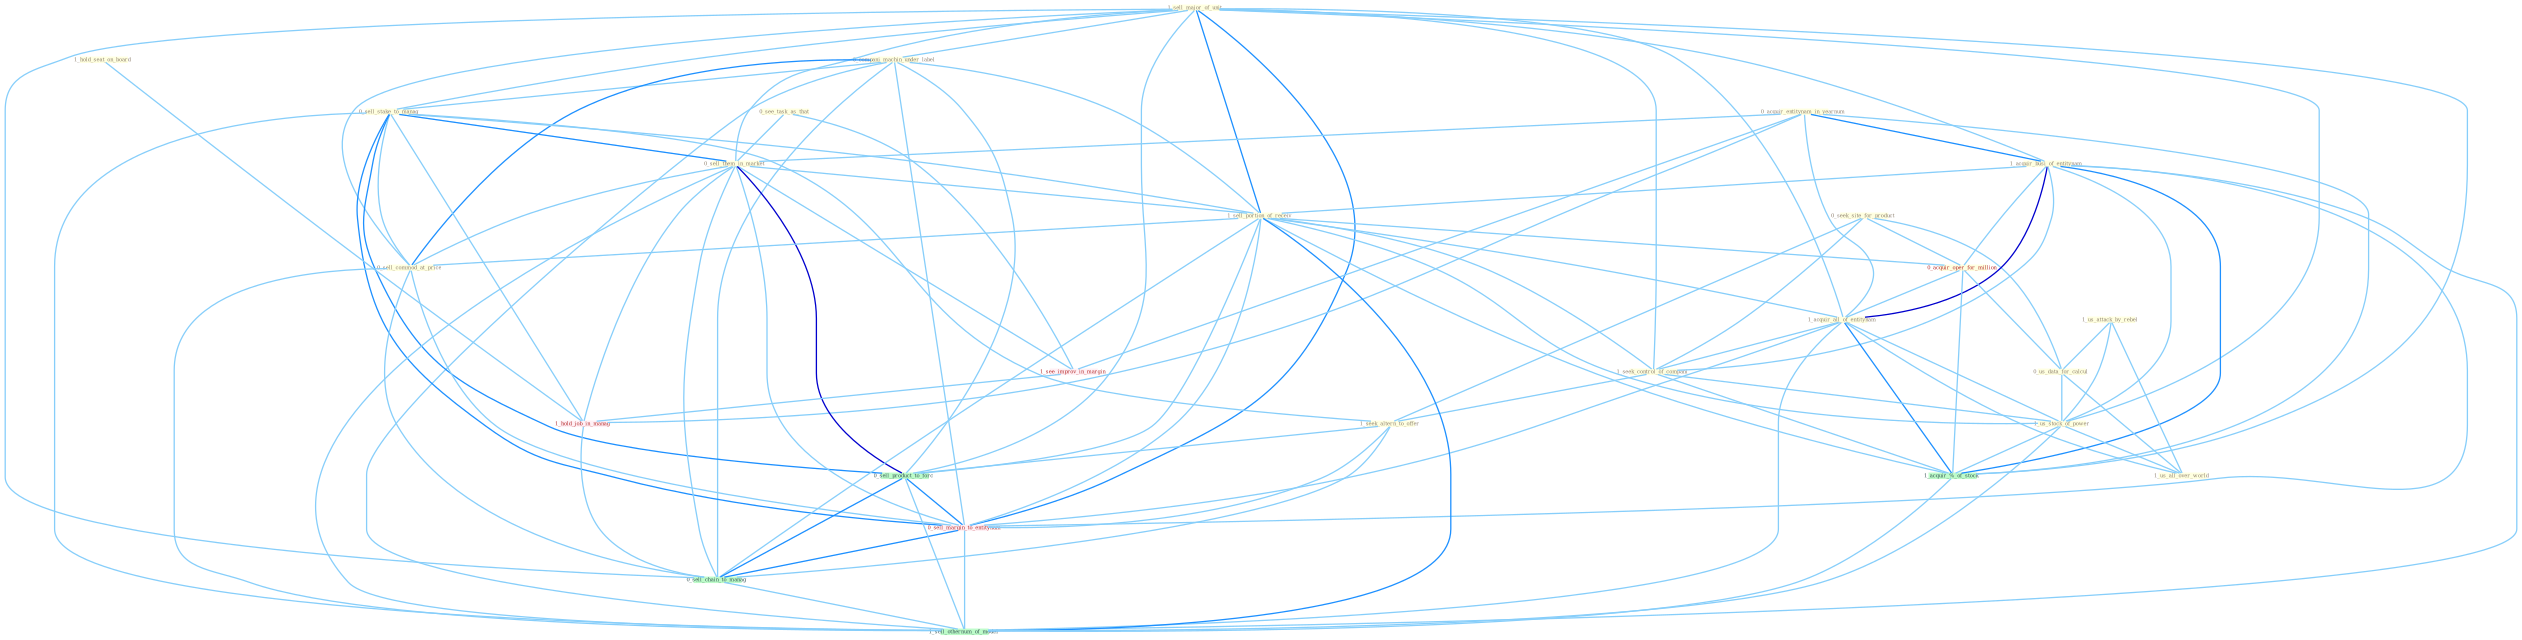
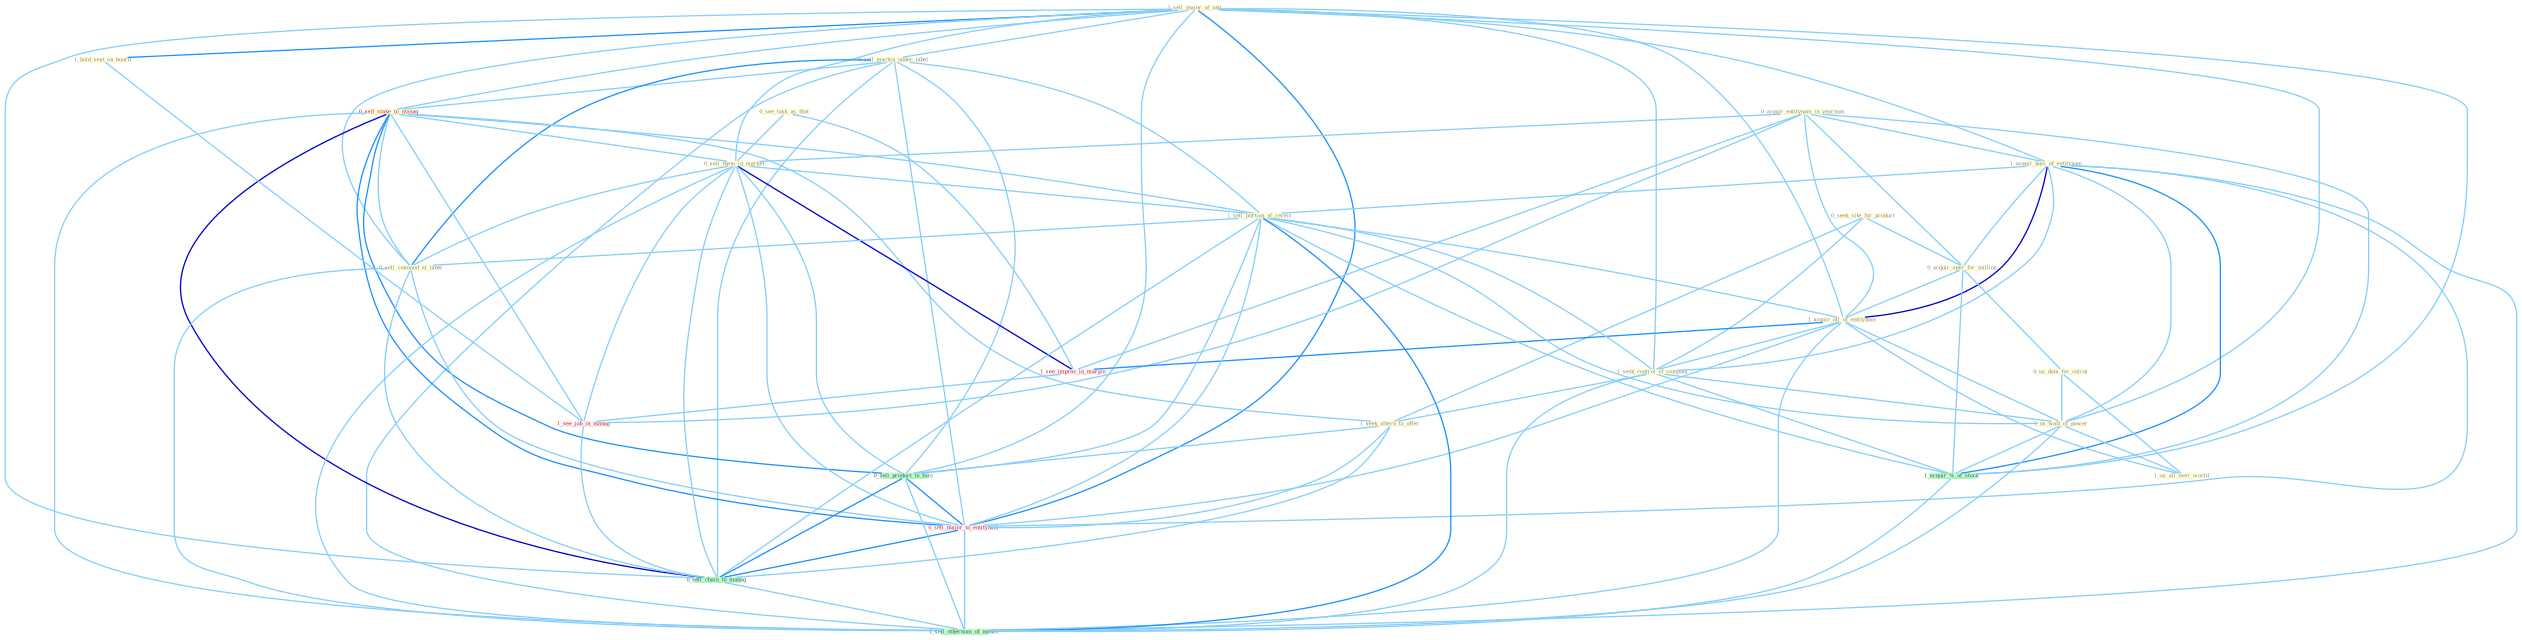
  graph {
    node [color="#ffffe0" fixedsize=true fontcolor="#8b7d6b" fontsize=4 shape=polygon style=filled]
    edge [color="#87cefa" w=1]
    "1_sell_major_of_unit " [height=.06 width=.5]
-   "0_sell_machin_under_label " [height=.06 width=.5 label="0_compani_machin_under_label"]
+   "0_sell_machin_under_label " [height=.06 width=.5]
    "0_acquir_entitynam_in_yearnum " [height=.06 width=.5]
-   "0_sell_stake_to_manag " [height=.06 width=.5]
+   "0_sell_stake_to_manag " [fontcolor="#b22222" height=.06 width=.5]
    "0_seek_site_for_product " [height=.06 width=.5]
    "1_hold_seat_on_board " [height=.06 width=.5]
    "1_acquir_busi_of_entitynam " [height=.06 width=.5]
-   "1_us_attack_by_rebel " [height=.06 width=.5]
-   "0_acquir_oper_for_million " [fontcolor="#b22222" height=.06 width=.5]
+   "0_acquir_oper_for_million " [height=.06 width=.5]
    "0_see_task_as_that " [height=.06 width=.5]
    "0_sell_them_in_market " [height=.06 width=.5]
    "0_us_data_for_calcul " [height=.06 width=.5]
    "1_acquir_all_of_entitynam " [height=.06 width=.5]
    "1_seek_control_of_compani " [height=.06 width=.5]
    "1_seek_altern_to_offer " [height=.06 width=.5]
    "1_sell_portion_of_receiv " [height=.06 width=.5]
-   "1_us_watt_of_power " [height=.06 width=.5 label="1_us_stock_of_power"]
+   "1_us_watt_of_power " [height=.06 width=.5]
    "1_us_all_over_world " [height=.06 width=.5]
-   "0_sell_commod_at_price " [height=.06 width=.5]
+   "0_sell_commod_at_price " [height=.06 width=.5 label="0_sell_commod_at_label"]
    "1_see_improv_in_margin " [color="#fff0f5" fontcolor="#b22222" height=.06 width=.5]
-   "1_hold_job_in_manag " [color="#fff0f5" fontcolor="#b22222" height=.06 width=.5]
-   "0_sell_major_to_entitynam " [color="#fff0f5" fontcolor="#b22222" height=.06 width=.5 label="0_sell_margin_to_entitynam"]
+   "1_hold_job_in_manag " [color="#fff0f5" fontcolor="#b22222" height=.06 width=.5 label="1_see_job_in_manag"]
+   "0_sell_major_to_entitynam " [color="#fff0f5" fontcolor="#b22222" height=.06 width=.5]
    "1_acquir_%_of_stock " [color="#BDFCC9" fontcolor="#2f4f4f" height=.06 width=.5]
    "0_sell_product_to_forc " [color="#BDFCC9" fontcolor="#2f4f4f" height=.06 width=.5]
    "0_sell_chain_to_manag " [color="#BDFCC9" fontcolor="#2f4f4f" height=.06 width=.5]
    "1_sell_othernum_of_model " [color="#BDFCC9" fontcolor="#2f4f4f" height=.06 width=.5]
    subgraph sub_1 {
      "1_sell_major_of_unit "
      "0_sell_machin_under_label "
      "0_acquir_entitynam_in_yearnum "
      "0_sell_stake_to_manag "
      "0_seek_site_for_product "
      "1_hold_seat_on_board "
      "1_acquir_busi_of_entitynam "
-     "1_us_attack_by_rebel "
      "0_acquir_oper_for_million "
      "0_see_task_as_that "
      "0_sell_them_in_market "
      "0_us_data_for_calcul "
      "1_acquir_all_of_entitynam "
      "1_seek_control_of_compani "
      "1_seek_altern_to_offer "
      "1_sell_portion_of_receiv "
      "1_us_watt_of_power "
      "1_us_all_over_world "
      "0_sell_commod_at_price "
    }
    subgraph sub_2 {
      "1_see_improv_in_margin "
      "1_hold_job_in_manag "
      "0_sell_major_to_entitynam "
    }
    "1_sell_major_of_unit " -- "0_sell_machin_under_label "
    "1_sell_major_of_unit " -- "0_sell_stake_to_manag "
    "1_sell_major_of_unit " -- "1_acquir_busi_of_entitynam "
    "1_sell_major_of_unit " -- "0_sell_them_in_market "
    "1_sell_major_of_unit " -- "1_acquir_all_of_entitynam "
    "1_sell_major_of_unit " -- "1_seek_control_of_compani "
-   "1_sell_major_of_unit " -- "1_sell_portion_of_receiv " [color="#1e90ff" w=2]
+   "1_sell_major_of_unit " -- "1_hold_seat_on_board " [color="#1e90ff" w=2]
    "1_sell_major_of_unit " -- "1_us_watt_of_power "
    "1_sell_major_of_unit " -- "0_sell_commod_at_price "
    "1_sell_major_of_unit " -- "0_sell_major_to_entitynam " [color="#1e90ff" w=2]
    "1_sell_major_of_unit " -- "1_acquir_%_of_stock "
    "1_sell_major_of_unit " -- "0_sell_product_to_forc "
    "1_sell_major_of_unit " -- "0_sell_chain_to_manag "
    "0_sell_machin_under_label " -- "0_sell_stake_to_manag "
    "0_sell_machin_under_label " -- "1_sell_portion_of_receiv "
    "0_sell_machin_under_label " -- "0_sell_commod_at_price " [color="#1e90ff"]
    "0_sell_machin_under_label " -- "0_sell_major_to_entitynam "
    "0_sell_machin_under_label " -- "0_sell_product_to_forc "
    "0_sell_machin_under_label " -- "0_sell_chain_to_manag "
    "0_sell_machin_under_label " -- "1_sell_othernum_of_model "
-   "0_acquir_entitynam_in_yearnum " -- "1_acquir_busi_of_entitynam " [color="#1e90ff"]
-   "1_sell_portion_of_receiv " -- "0_acquir_oper_for_million "
+   "0_acquir_entitynam_in_yearnum " -- "1_acquir_busi_of_entitynam "
+   "0_acquir_entitynam_in_yearnum " -- "0_acquir_oper_for_million "
    "0_acquir_entitynam_in_yearnum " -- "0_sell_them_in_market "
    "0_acquir_entitynam_in_yearnum " -- "1_acquir_all_of_entitynam "
    "0_acquir_entitynam_in_yearnum " -- "1_see_improv_in_margin "
    "0_acquir_entitynam_in_yearnum " -- "1_hold_job_in_manag "
    "0_acquir_entitynam_in_yearnum " -- "1_acquir_%_of_stock "
-   "0_sell_stake_to_manag " -- "0_sell_them_in_market " [color="#1e90ff"]
+   "0_sell_stake_to_manag " -- "0_sell_them_in_market "
    "0_sell_stake_to_manag " -- "1_seek_altern_to_offer "
    "0_sell_stake_to_manag " -- "1_sell_portion_of_receiv "
    "0_sell_stake_to_manag " -- "0_sell_commod_at_price "
    "0_sell_stake_to_manag " -- "1_hold_job_in_manag "
    "0_sell_stake_to_manag " -- "0_sell_major_to_entitynam " [color="#1e90ff" w=2]
    "0_sell_stake_to_manag " -- "0_sell_product_to_forc " [color="#1e90ff" w=2]
+   "0_sell_stake_to_manag " -- "0_sell_chain_to_manag " [color="#0000cd" w=3]
    "0_sell_stake_to_manag " -- "1_sell_othernum_of_model "
    "0_seek_site_for_product " -- "0_acquir_oper_for_million "
-   "0_seek_site_for_product " -- "0_us_data_for_calcul "
    "0_seek_site_for_product " -- "1_seek_control_of_compani "
    "0_seek_site_for_product " -- "1_seek_altern_to_offer "
    "1_hold_seat_on_board " -- "1_hold_job_in_manag "
    "1_acquir_busi_of_entitynam " -- "0_acquir_oper_for_million "
    "1_acquir_busi_of_entitynam " -- "1_acquir_all_of_entitynam " [color="#0000cd" w=3]
    "1_acquir_busi_of_entitynam " -- "1_seek_control_of_compani "
    "1_acquir_busi_of_entitynam " -- "1_sell_portion_of_receiv "
    "1_acquir_busi_of_entitynam " -- "1_us_watt_of_power "
    "1_acquir_busi_of_entitynam " -- "0_sell_major_to_entitynam "
    "1_acquir_busi_of_entitynam " -- "1_acquir_%_of_stock " [color="#1e90ff" w=2]
    "1_acquir_busi_of_entitynam " -- "1_sell_othernum_of_model "
-   "1_us_attack_by_rebel " -- "0_us_data_for_calcul "
-   "1_us_attack_by_rebel " -- "1_us_watt_of_power "
-   "1_us_attack_by_rebel " -- "1_us_all_over_world "
    "0_acquir_oper_for_million " -- "0_us_data_for_calcul "
    "0_acquir_oper_for_million " -- "1_acquir_all_of_entitynam "
    "0_acquir_oper_for_million " -- "1_acquir_%_of_stock "
    "0_see_task_as_that " -- "0_sell_them_in_market "
    "0_see_task_as_that " -- "1_see_improv_in_margin "
    "0_sell_them_in_market " -- "1_sell_portion_of_receiv "
    "0_sell_them_in_market " -- "0_sell_commod_at_price "
-   "0_sell_them_in_market " -- "1_see_improv_in_margin "
+   "0_sell_them_in_market " -- "1_see_improv_in_margin " [color="#0000cd"]
    "0_sell_them_in_market " -- "1_hold_job_in_manag "
    "0_sell_them_in_market " -- "0_sell_major_to_entitynam "
-   "0_sell_them_in_market " -- "0_sell_product_to_forc " [color="#0000cd"]
+   "0_sell_them_in_market " -- "0_sell_product_to_forc "
    "0_sell_them_in_market " -- "0_sell_chain_to_manag "
    "0_sell_them_in_market " -- "1_sell_othernum_of_model "
    "0_us_data_for_calcul " -- "1_us_watt_of_power "
    "0_us_data_for_calcul " -- "1_us_all_over_world "
    "1_acquir_all_of_entitynam " -- "1_seek_control_of_compani "
    "1_acquir_all_of_entitynam " -- "1_sell_portion_of_receiv "
    "1_acquir_all_of_entitynam " -- "1_us_watt_of_power "
    "1_acquir_all_of_entitynam " -- "1_us_all_over_world "
    "1_acquir_all_of_entitynam " -- "0_sell_major_to_entitynam "
-   "1_acquir_all_of_entitynam " -- "1_acquir_%_of_stock " [color="#1e90ff" w=2]
+   "1_acquir_all_of_entitynam " -- "1_see_improv_in_margin " [color="#1e90ff" w=2]
    "1_acquir_all_of_entitynam " -- "1_sell_othernum_of_model "
    "1_seek_control_of_compani " -- "1_seek_altern_to_offer "
    "1_seek_control_of_compani " -- "1_sell_portion_of_receiv "
    "1_seek_control_of_compani " -- "1_us_watt_of_power "
    "1_seek_control_of_compani " -- "1_acquir_%_of_stock "
+   "1_seek_control_of_compani " -- "1_sell_othernum_of_model "
    "1_seek_altern_to_offer " -- "0_sell_major_to_entitynam "
    "1_seek_altern_to_offer " -- "0_sell_product_to_forc "
    "1_seek_altern_to_offer " -- "0_sell_chain_to_manag "
    "1_sell_portion_of_receiv " -- "1_us_watt_of_power "
    "1_sell_portion_of_receiv " -- "0_sell_commod_at_price "
    "1_sell_portion_of_receiv " -- "0_sell_major_to_entitynam "
    "1_sell_portion_of_receiv " -- "1_acquir_%_of_stock "
    "1_sell_portion_of_receiv " -- "0_sell_product_to_forc "
    "1_sell_portion_of_receiv " -- "0_sell_chain_to_manag "
    "1_sell_portion_of_receiv " -- "1_sell_othernum_of_model " [color="#1e90ff" w=2]
    "1_us_watt_of_power " -- "1_us_all_over_world "
    "1_us_watt_of_power " -- "1_acquir_%_of_stock "
    "1_us_watt_of_power " -- "1_sell_othernum_of_model "
    "0_sell_commod_at_price " -- "0_sell_major_to_entitynam "
    "0_sell_commod_at_price " -- "0_sell_chain_to_manag "
    "0_sell_commod_at_price " -- "1_sell_othernum_of_model "
    "1_see_improv_in_margin " -- "1_hold_job_in_manag "
    "1_hold_job_in_manag " -- "0_sell_chain_to_manag "
    "0_sell_major_to_entitynam " -- "0_sell_chain_to_manag " [color="#1e90ff" w=2]
    "0_sell_major_to_entitynam " -- "1_sell_othernum_of_model "
    "1_acquir_%_of_stock " -- "1_sell_othernum_of_model "
    "0_sell_product_to_forc " -- "0_sell_major_to_entitynam " [color="#1e90ff" w=2]
    "0_sell_product_to_forc " -- "0_sell_chain_to_manag " [color="#1e90ff" w=2]
    "0_sell_product_to_forc " -- "1_sell_othernum_of_model "
    "0_sell_chain_to_manag " -- "1_sell_othernum_of_model "
  }
